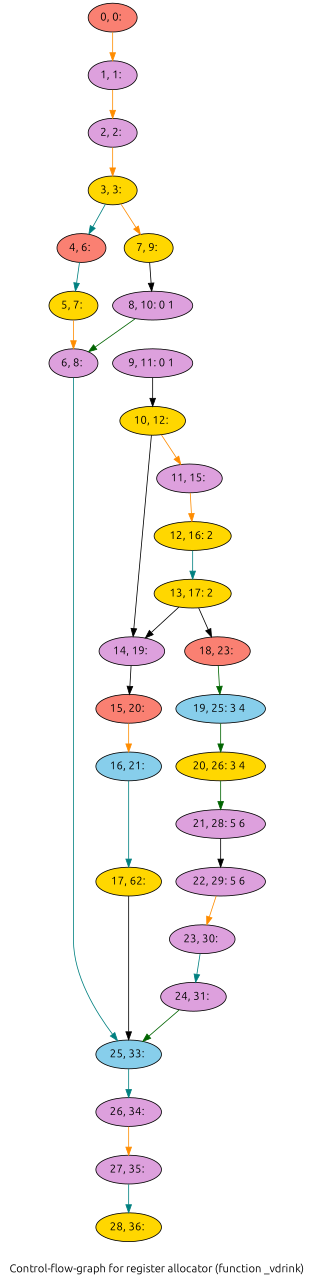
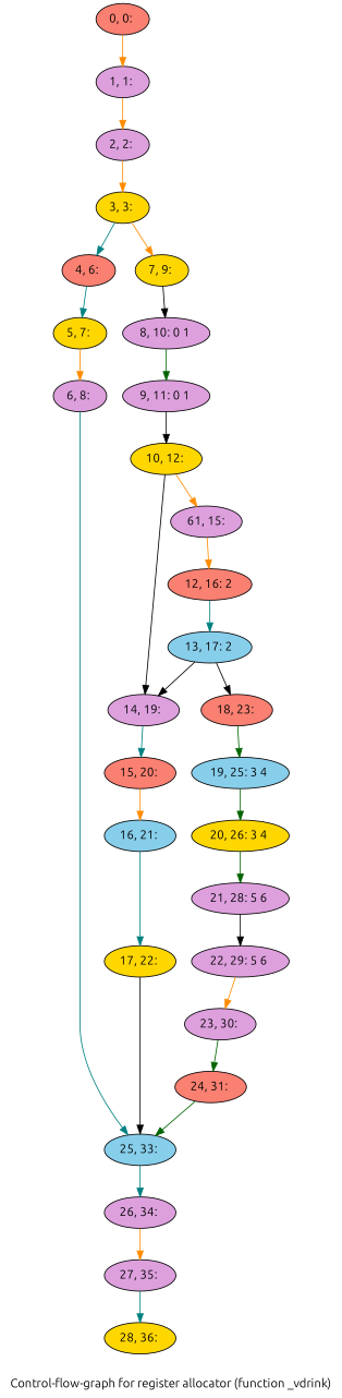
  digraph {
    fontname=Ubuntu
    label="Control-flow-graph for register allocator (function _vdrink)"
    node [fillcolor=plum fontname=Ubuntu style=filled]
    edge [color=darkorange fontname=Ubuntu]
    n1 [fillcolor=salmon label="0, 0: "]
    n2 [label="1, 1: "]
    n3 [label="2, 2: "]
    n4 [fillcolor=gold label="3, 3: "]
    n5 [fillcolor=salmon label="4, 6: "]
    n6 [fillcolor=gold label="7, 9: "]
    n7 [fillcolor=gold label="5, 7: "]
    n8 [label="8, 10: 0 1 "]
    n9 [label="6, 8: "]
    n10 [fillcolor=skyblue label="25, 33: "]
    n11 [label="26, 34: "]
    n12 [label="9, 11: 0 1 "]
    n13 [fillcolor=gold label="10, 12: "]
-   n14 [label="11, 15: "]
+   n14 [label="61, 15:"]
    n15 [label="14, 19: "]
-   n16 [fillcolor=gold label="12, 16: 2 "]
+   n16 [fillcolor=salmon label="12, 16: 2 "]
    n17 [fillcolor=salmon label="15, 20: "]
-   n18 [fillcolor=gold label="13, 17: 2 "]
+   n18 [fillcolor=skyblue label="13, 17: 2 "]
    n19 [fillcolor=salmon label="18, 23: "]
    n20 [fillcolor=skyblue label="19, 25: 3 4 "]
    n21 [fillcolor=skyblue label="16, 21: "]
-   n22 [fillcolor=gold label="17, 62:"]
+   n22 [fillcolor=gold label="17, 22: "]
    n23 [fillcolor=gold label="20, 26: 3 4 "]
    n24 [label="21, 28: 5 6 "]
    n25 [label="22, 29: 5 6 "]
    n26 [label="23, 30: "]
-   n27 [label="24, 31: "]
+   n27 [fillcolor=salmon label="24, 31: "]
    n28 [label="27, 35: "]
    n29 [fillcolor=gold label="28, 36: "]
    n1 -> n2
    n2 -> n3
    n3 -> n4
    n4 -> n5 [color=teal]
    n4 -> n6
    n5 -> n7 [color=teal]
    n6 -> n8 [color=black]
    n7 -> n9
-   n8 -> n9 [color=darkgreen]
+   n8 -> n12 [color=darkgreen]
    n9 -> n10 [color=teal]
    n10 -> n11 [color=teal]
    n11 -> n28
    n12 -> n13 [color=black]
    n13 -> n14
    n13 -> n15 [color=black]
    n14 -> n16
-   n15 -> n17 [color=black]
+   n15 -> n17 [color=teal]
    n16 -> n18 [color=teal]
    n17 -> n21
    n18 -> n15 [color=black]
    n18 -> n19 [color=black]
    n19 -> n20 [color=darkgreen]
    n20 -> n23 [color=darkgreen]
    n21 -> n22 [color=teal]
    n22 -> n10 [color=black]
    n23 -> n24 [color=darkgreen]
    n24 -> n25 [color=black]
    n25 -> n26
-   n26 -> n27 [color=teal]
+   n26 -> n27 [color=darkgreen]
    n27 -> n10 [color=darkgreen]
    n28 -> n29 [color=teal]
  }
